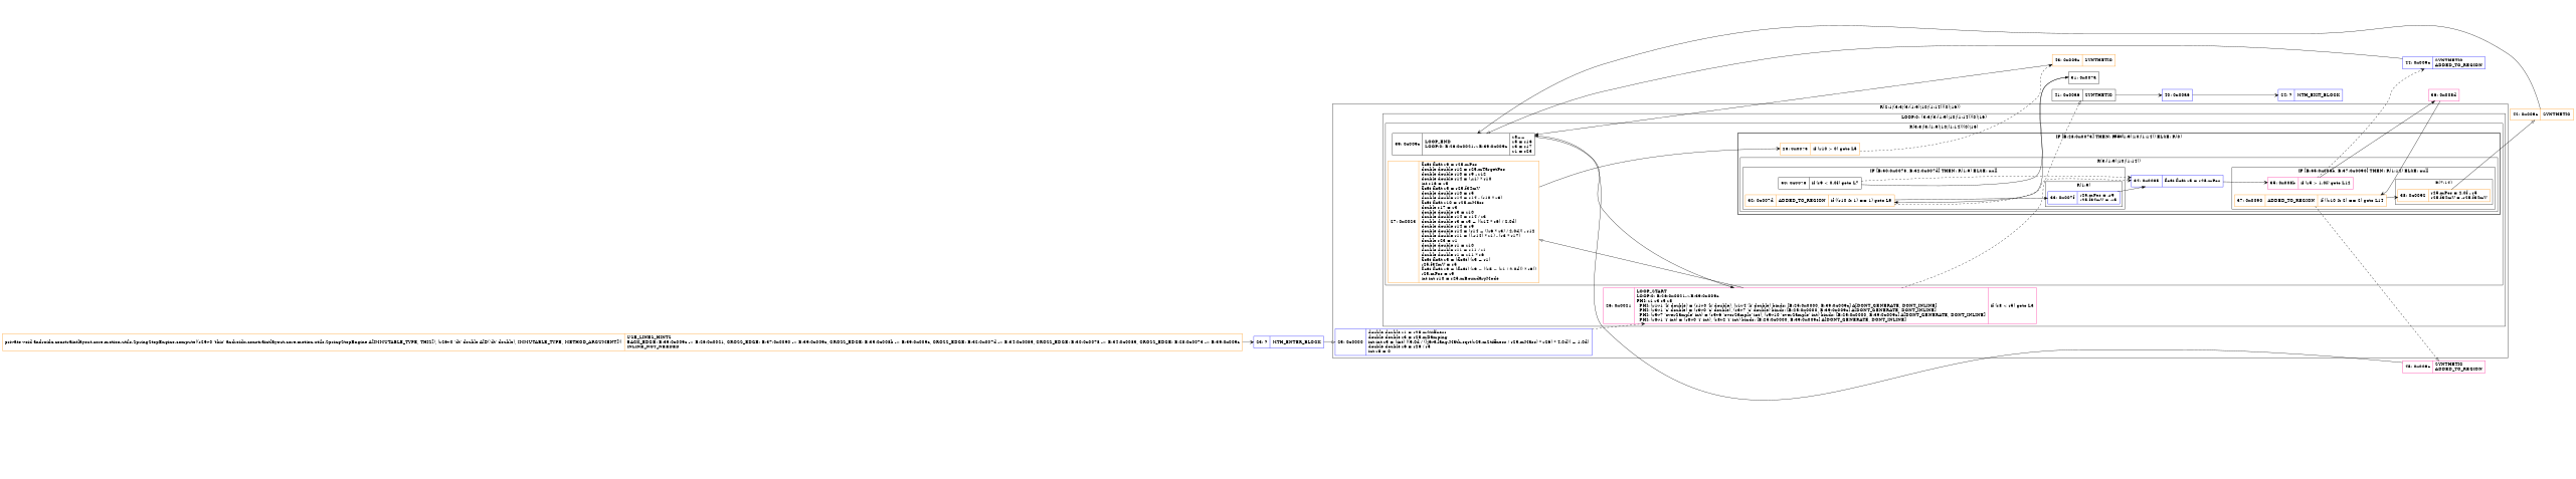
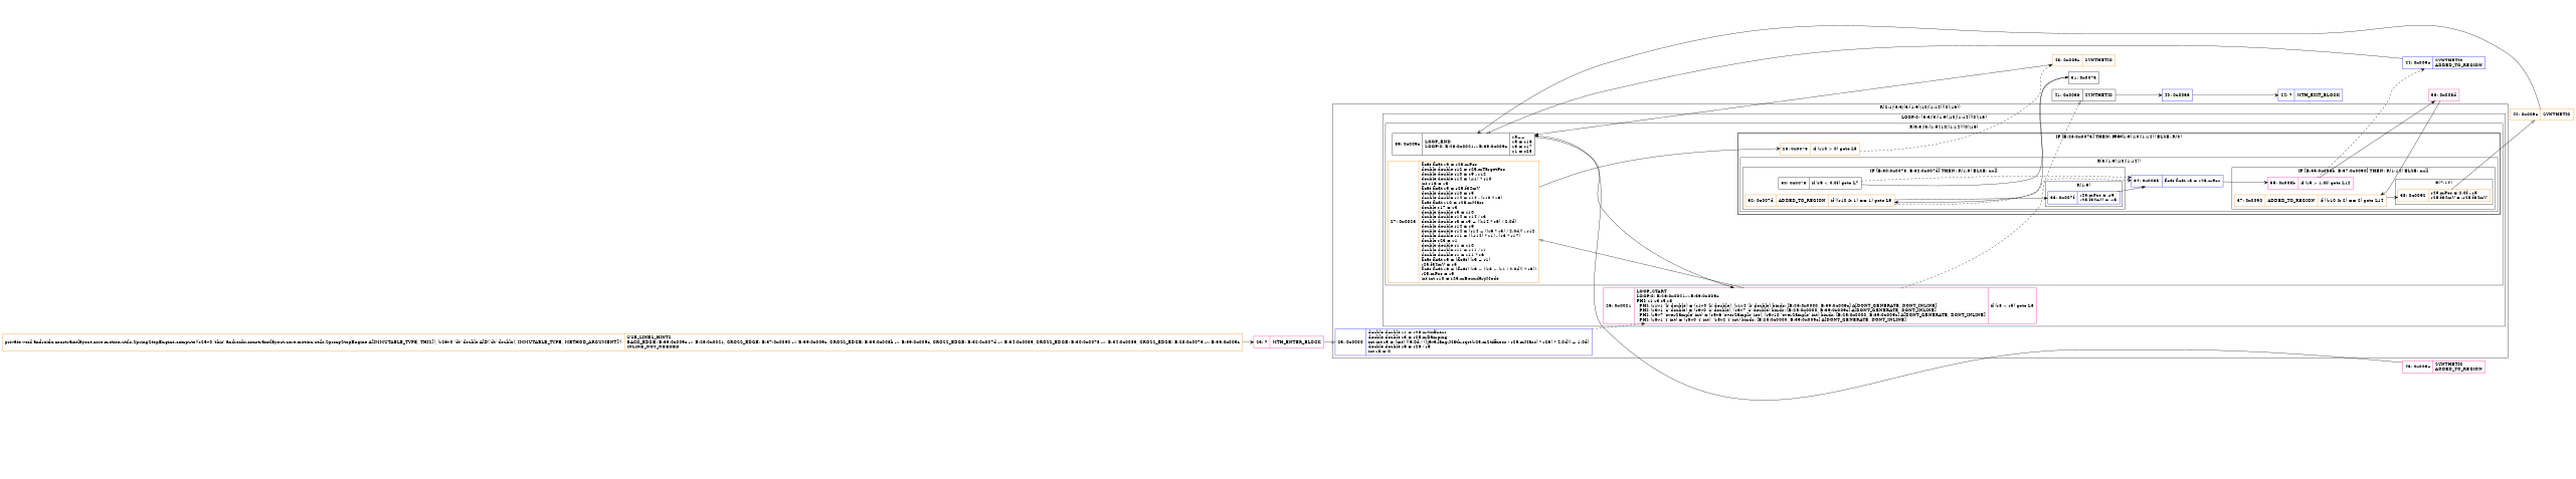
  digraph {
    rankdir=LR
    node [color=darkorange shape=record]
    edge [arrowhead=vee]
    n1 [color=blue label="{33\:\ 0x007f|r25.mPos = \-r9\lr25.f34mV = \-r5\l}"]
    n2 [color=black label="{30\:\ 0x0078|if (r9 \< 0.0f) goto L7\l}"]
    n3 [label="{32\:\ 0x007d|ADDED_TO_REGION\l|if ((r10 & 1) == 1) goto L9\l}"]
    n4 [label="{38\:\ 0x0092|r25.mPos = 2.0f \- r5\lr25.f34mV = \-r25.f34mV\l}"]
    n5 [color=deeppink label="{35\:\ 0x008b|if (r5 \> 1.0f) goto L12\l}"]
    n6 [label="{37\:\ 0x0090|ADDED_TO_REGION\l|if ((r10 & 2) == 2) goto L14\l}"]
    n7 [color=blue label="{34\:\ 0x0085|float float r5 = r25.mPos\l}"]
    n8 [label="{28\:\ 0x0073|if (r10 \> 0) goto L5\l}"]
    n9 [label="{27\:\ 0x0023|float float r9 = r25.mPos\ldouble double r12 = r25.mTargetPos\ldouble double r10 = r9 \- r12\ldouble double r14 = (\-r1) * r10\lint r16 = r5\lfloat float r5 = r25.f34mV\ldouble double r10 = r5\ldouble double r14 = r14 \- (r10 * r3)\lfloat float r10 = r25.mMass\ldouble r17 = r3\ldouble double r3 = r10\ldouble double r14 = r14 \/ r3\ldouble double r3 = r5 + ((r14 * r6) \/ 2.0d)\ldouble double r14 = r9\ldouble double r14 = (r14 + ((r6 * r3) \/ 2.0d)) \- r12\ldouble double r11 = ((\-r14) * r1) \- (r3 * r17)\ldouble r23 = r1\ldouble double r1 = r10\ldouble double r11 = r11 \/ r1\ldouble double r1 = r11 * r6\lfloat float r5 = (float) (r5 + r1)\lr25.f34mV = r5\lfloat float r9 = (float) (r9 + ((r5 + (r1 \/ 2.0d)) * r6))\lr25.mPos = r9\lint int r10 = r25.mBoundaryMode\l}"]
    n10 [color=black label="{39\:\ 0x009c|LOOP_END\lLOOP:0: B:26:0x0021\-\>B:39:0x009c\l|r8++\lr5 = r16\lr3 = r17\lr1 = r23\l}"]
    n11 [color=deeppink label="{26\:\ 0x0021|LOOP_START\lLOOP:0: B:26:0x0021\-\>B:39:0x009c\lPHI: r1 r3 r5 r8 \l  PHI: (r1v1 'k' double) = (r1v0 'k' double), (r1v4 'k' double) binds: [B:25:0x0000, B:39:0x009c] A[DONT_GENERATE, DONT_INLINE]\l  PHI: (r3v1 'c' double) = (r3v0 'c' double), (r3v7 'c' double) binds: [B:25:0x0000, B:39:0x009c] A[DONT_GENERATE, DONT_INLINE]\l  PHI: (r5v7 'overSample' int) = (r5v6 'overSample' int), (r5v10 'overSample' int) binds: [B:25:0x0000, B:39:0x009c] A[DONT_GENERATE, DONT_INLINE]\l  PHI: (r8v1 'i' int) = (r8v0 'i' int), (r8v2 'i' int) binds: [B:25:0x0000, B:39:0x009c] A[DONT_GENERATE, DONT_INLINE]\l|if (r8 \< r5) goto L3\l}"]
    n12 [color=blue label="{25\:\ 0x0000|double double r1 = r25.mStiffness\ldouble double r3 = r25.mDamping\lint int r5 = (int) ((9.0d \/ ((java.lang.Math.sqrt(r25.mStiffness \/ r25.mMass) * r26) * 4.0d)) + 1.0d)\ldouble double r6 = r26 \/ r5\lint r8 = 0\l}"]
    n13 [color=black label="{31\:\ 0x007a}"]
    n14 [label="{42\:\ 0x009c|SYNTHETIC\l}"]
    n15 [color=deeppink label="{36\:\ 0x008d}"]
    n16 [color=blue label="{44\:\ 0x009c|SYNTHETIC\lADDED_TO_REGION\l}"]
    n17 [color=deeppink label="{45\:\ 0x009c|SYNTHETIC\lADDED_TO_REGION\l}"]
    n18 [label="{43\:\ 0x009c|SYNTHETIC\l}"]
    n19 [color=black label="{41\:\ 0x00a6|SYNTHETIC\l}"]
    n20 [color=blue label="{40\:\ 0x00a6}"]
-   n21 [color=blue label="{23\:\ ?|MTH_ENTER_BLOCK\l}"]
+   n21 [color=deeppink label="{23\:\ ?|MTH_ENTER_BLOCK\l}"]
    n22 [color=blue label="{24\:\ ?|MTH_EXIT_BLOCK\l}"]
    n23 [label="{private void androidx.constraintlayout.core.motion.utils.SpringStopEngine.compute((r25v0 'this' androidx.constraintlayout.core.motion.utils.SpringStopEngine A[IMMUTABLE_TYPE, THIS]), (r26v0 'dt' double A[D('dt' double), IMMUTABLE_TYPE, METHOD_ARGUMENT]))  | USE_LINES_HINTS\lBACK_EDGE: B:39:0x009c \-\> B:26:0x0021, CROSS_EDGE: B:37:0x0090 \-\> B:39:0x009c, CROSS_EDGE: B:35:0x008b \-\> B:39:0x009c, CROSS_EDGE: B:32:0x007d \-\> B:34:0x0085, CROSS_EDGE: B:30:0x0078 \-\> B:34:0x0085, CROSS_EDGE: B:28:0x0073 \-\> B:39:0x009c\lINLINE_NOT_NEEDED\l}"]
    subgraph cluster_1 {
      label="R(2:1|(3:3|(3:(1:9)|10|(1:14))(0)|16))"
      n12
      subgraph cluster_2 {
        label="LOOP:0: (3:3|(3:(1:9)|10|(1:14))(0)|16)"
        n11
        subgraph cluster_3 {
          label="R(3:3|(3:(1:9)|10|(1:14))(0)|16)"
          n9
          n10
          subgraph cluster_4 {
            label="IF [B:28:0x0073] THEN: R(3:(1:9)|10|(1:14)) ELSE: R(0)"
            n8
            subgraph cluster_5 {
              label="R(3:(1:9)|10|(1:14))"
              n7
              subgraph cluster_6 {
                label="IF [B:30:0x0078, B:32:0x007d] THEN: R(1:9) ELSE: null"
                n2
                n3
                subgraph cluster_7 {
                  label="R(1:9)"
                  n1
                }
              }
              subgraph cluster_8 {
                label="IF [B:35:0x008b, B:37:0x0090] THEN: R(1:14) ELSE: null"
                n5
                n6
                subgraph cluster_9 {
                  label="R(7:14)"
                  n4
                }
              }
            }
            subgraph cluster_10 {
              label="R(0)"
            }
          }
        }
      }
    }
    n1 -> n7 [arrowhead=normal]
    n2 -> n7 [style=dashed]
    n2 -> n13 [arrowhead=normal]
    n3 -> n1 [arrowhead=normal]
    n3 -> n7 [style=dashed]
    n4 -> n14 [arrowhead=onormal]
    n5 -> n15 [arrowhead=normal]
    n5 -> n16 [style=dashed]
    n6 -> n4
-   n6 -> n17 [arrowhead=onormal style=dashed]
    n7 -> n5
    n8 -> n18 [arrowhead=normal style=dashed]
    n9 -> n8
    n10 -> n11 [arrowhead=normal]
    n11 -> n9 [arrowhead=onormal]
    n11 -> n19 [arrowhead=onormal style=dashed]
    n12 -> n11 [style=dashed]
    n13 -> n3 [arrowhead=normal]
    n14 -> n10
    n15 -> n6
    n16 -> n10 [arrowhead=onormal]
    n17 -> n10 [arrowhead=normal]
    n18 -> n10 [arrowhead=normal]
    n19 -> n20
    n20 -> n22
    n21 -> n12 [arrowhead=onormal]
    n23 -> n21
  }
